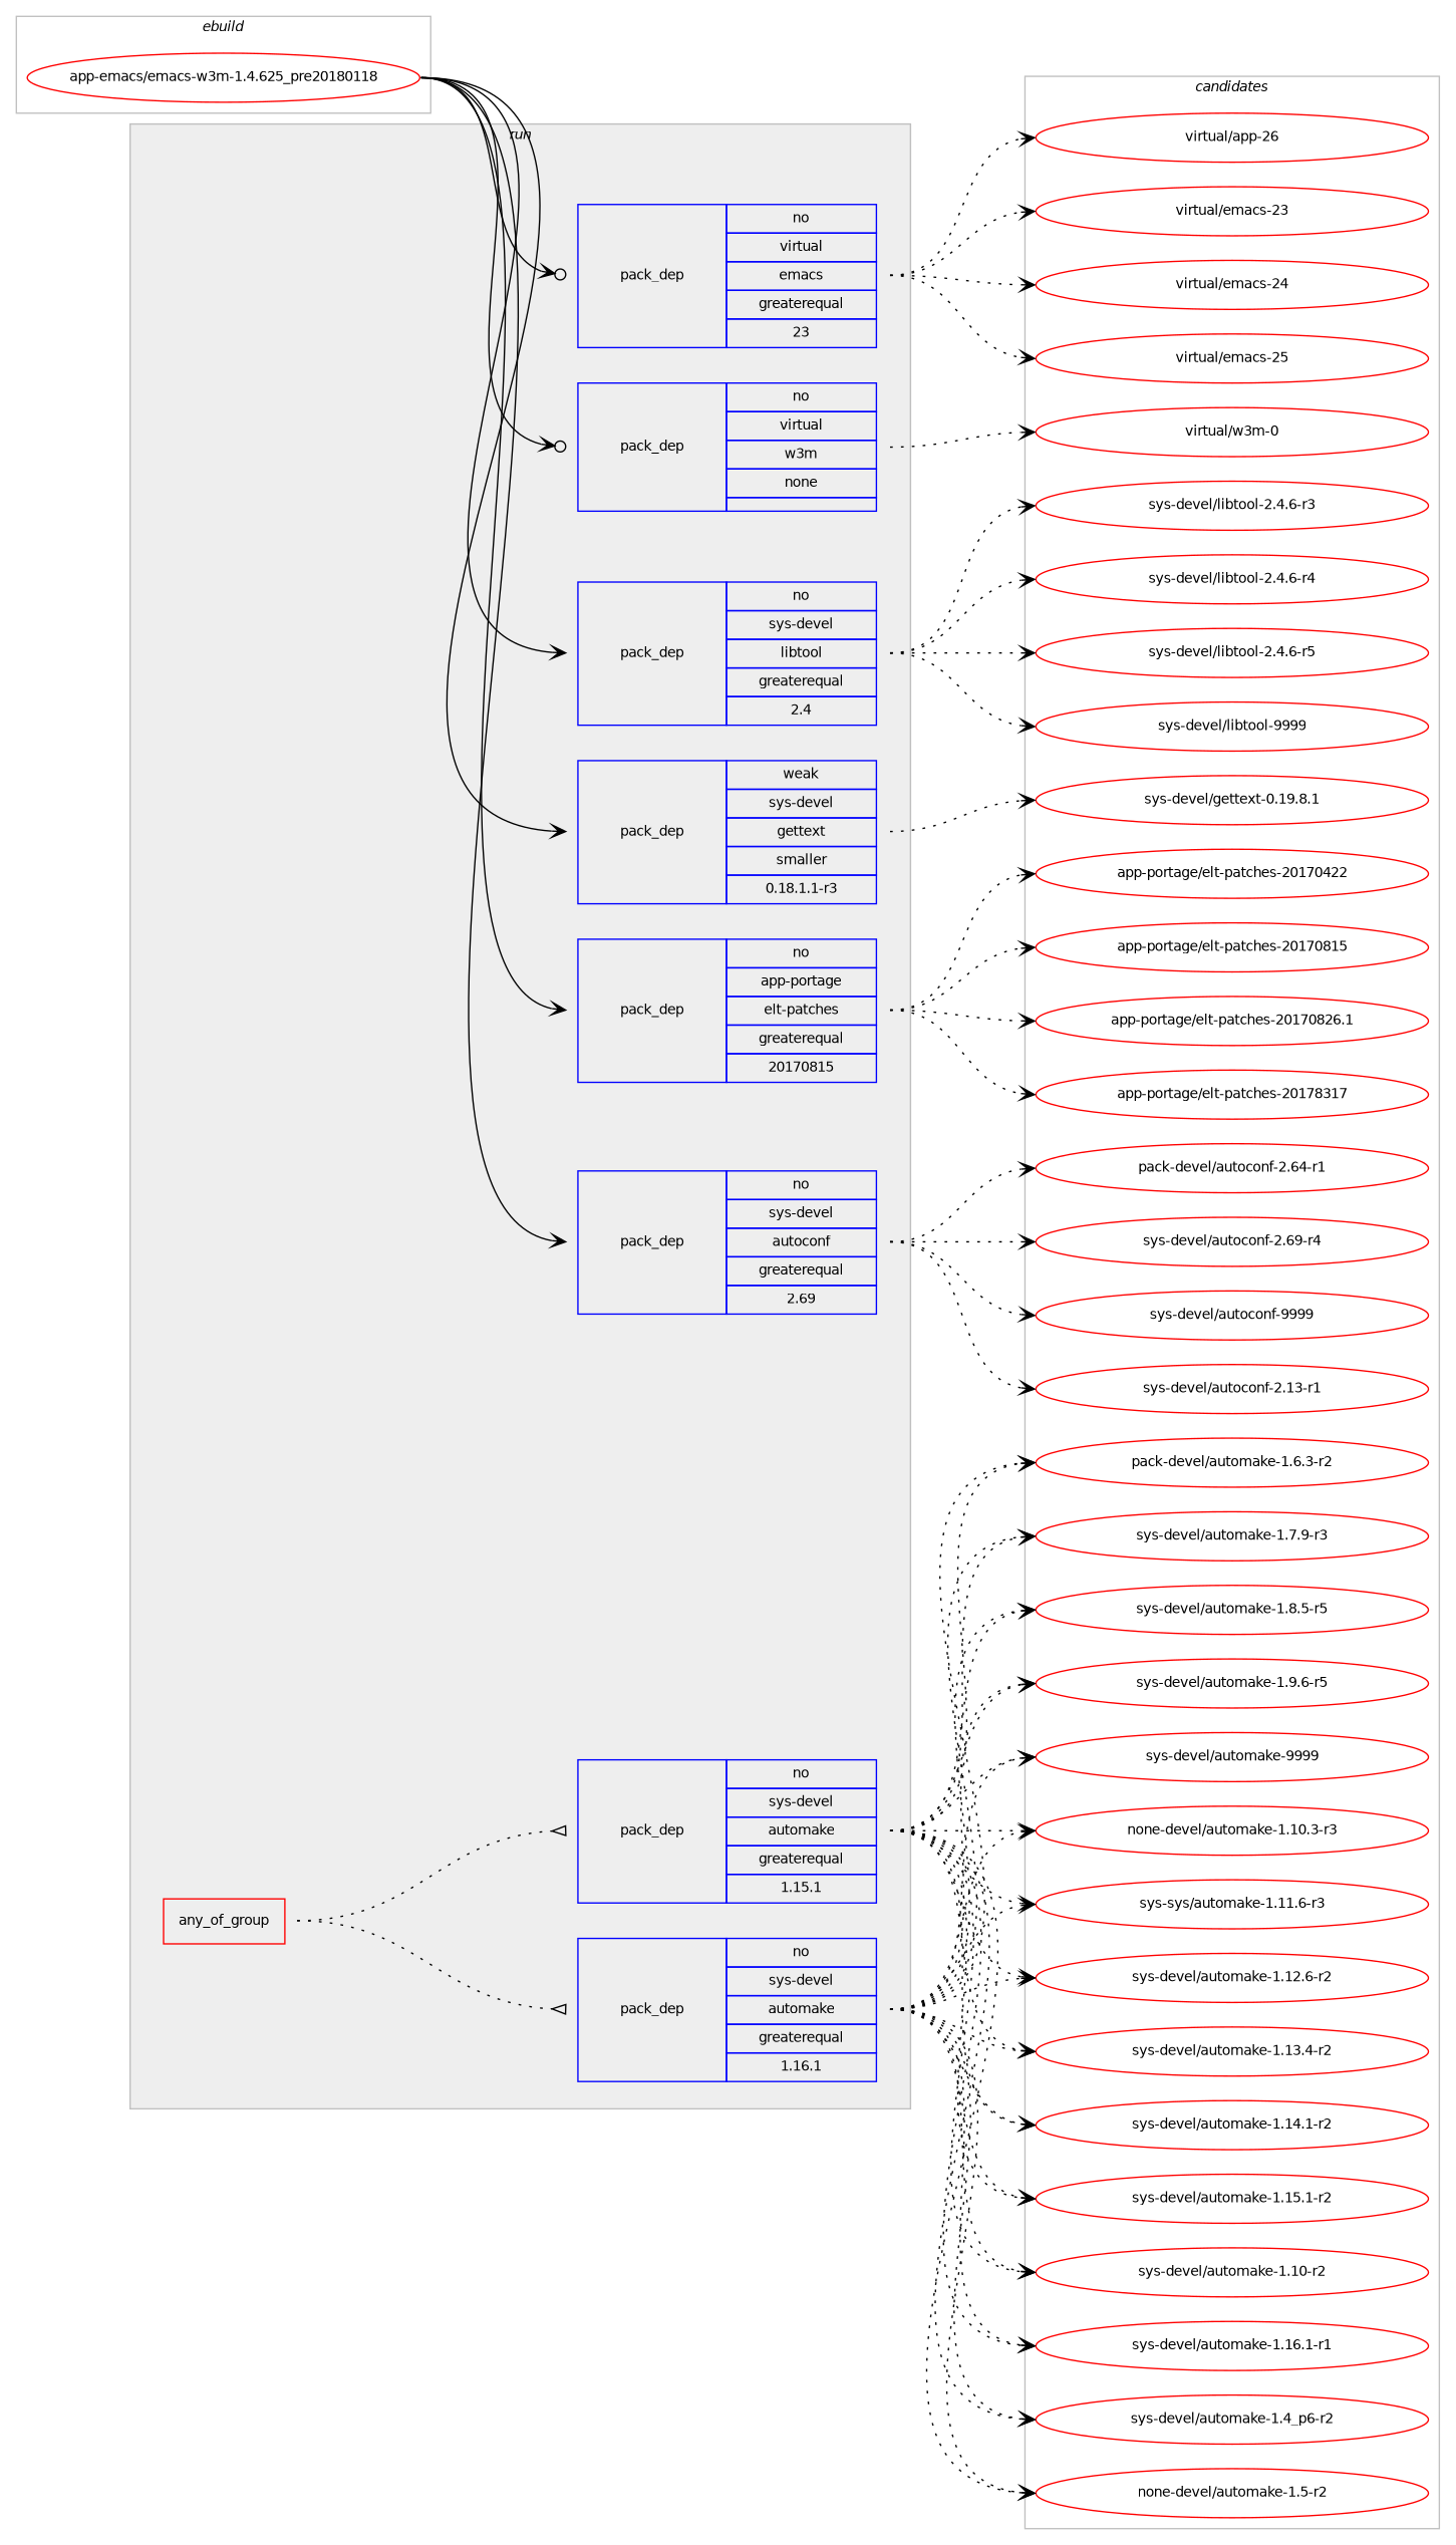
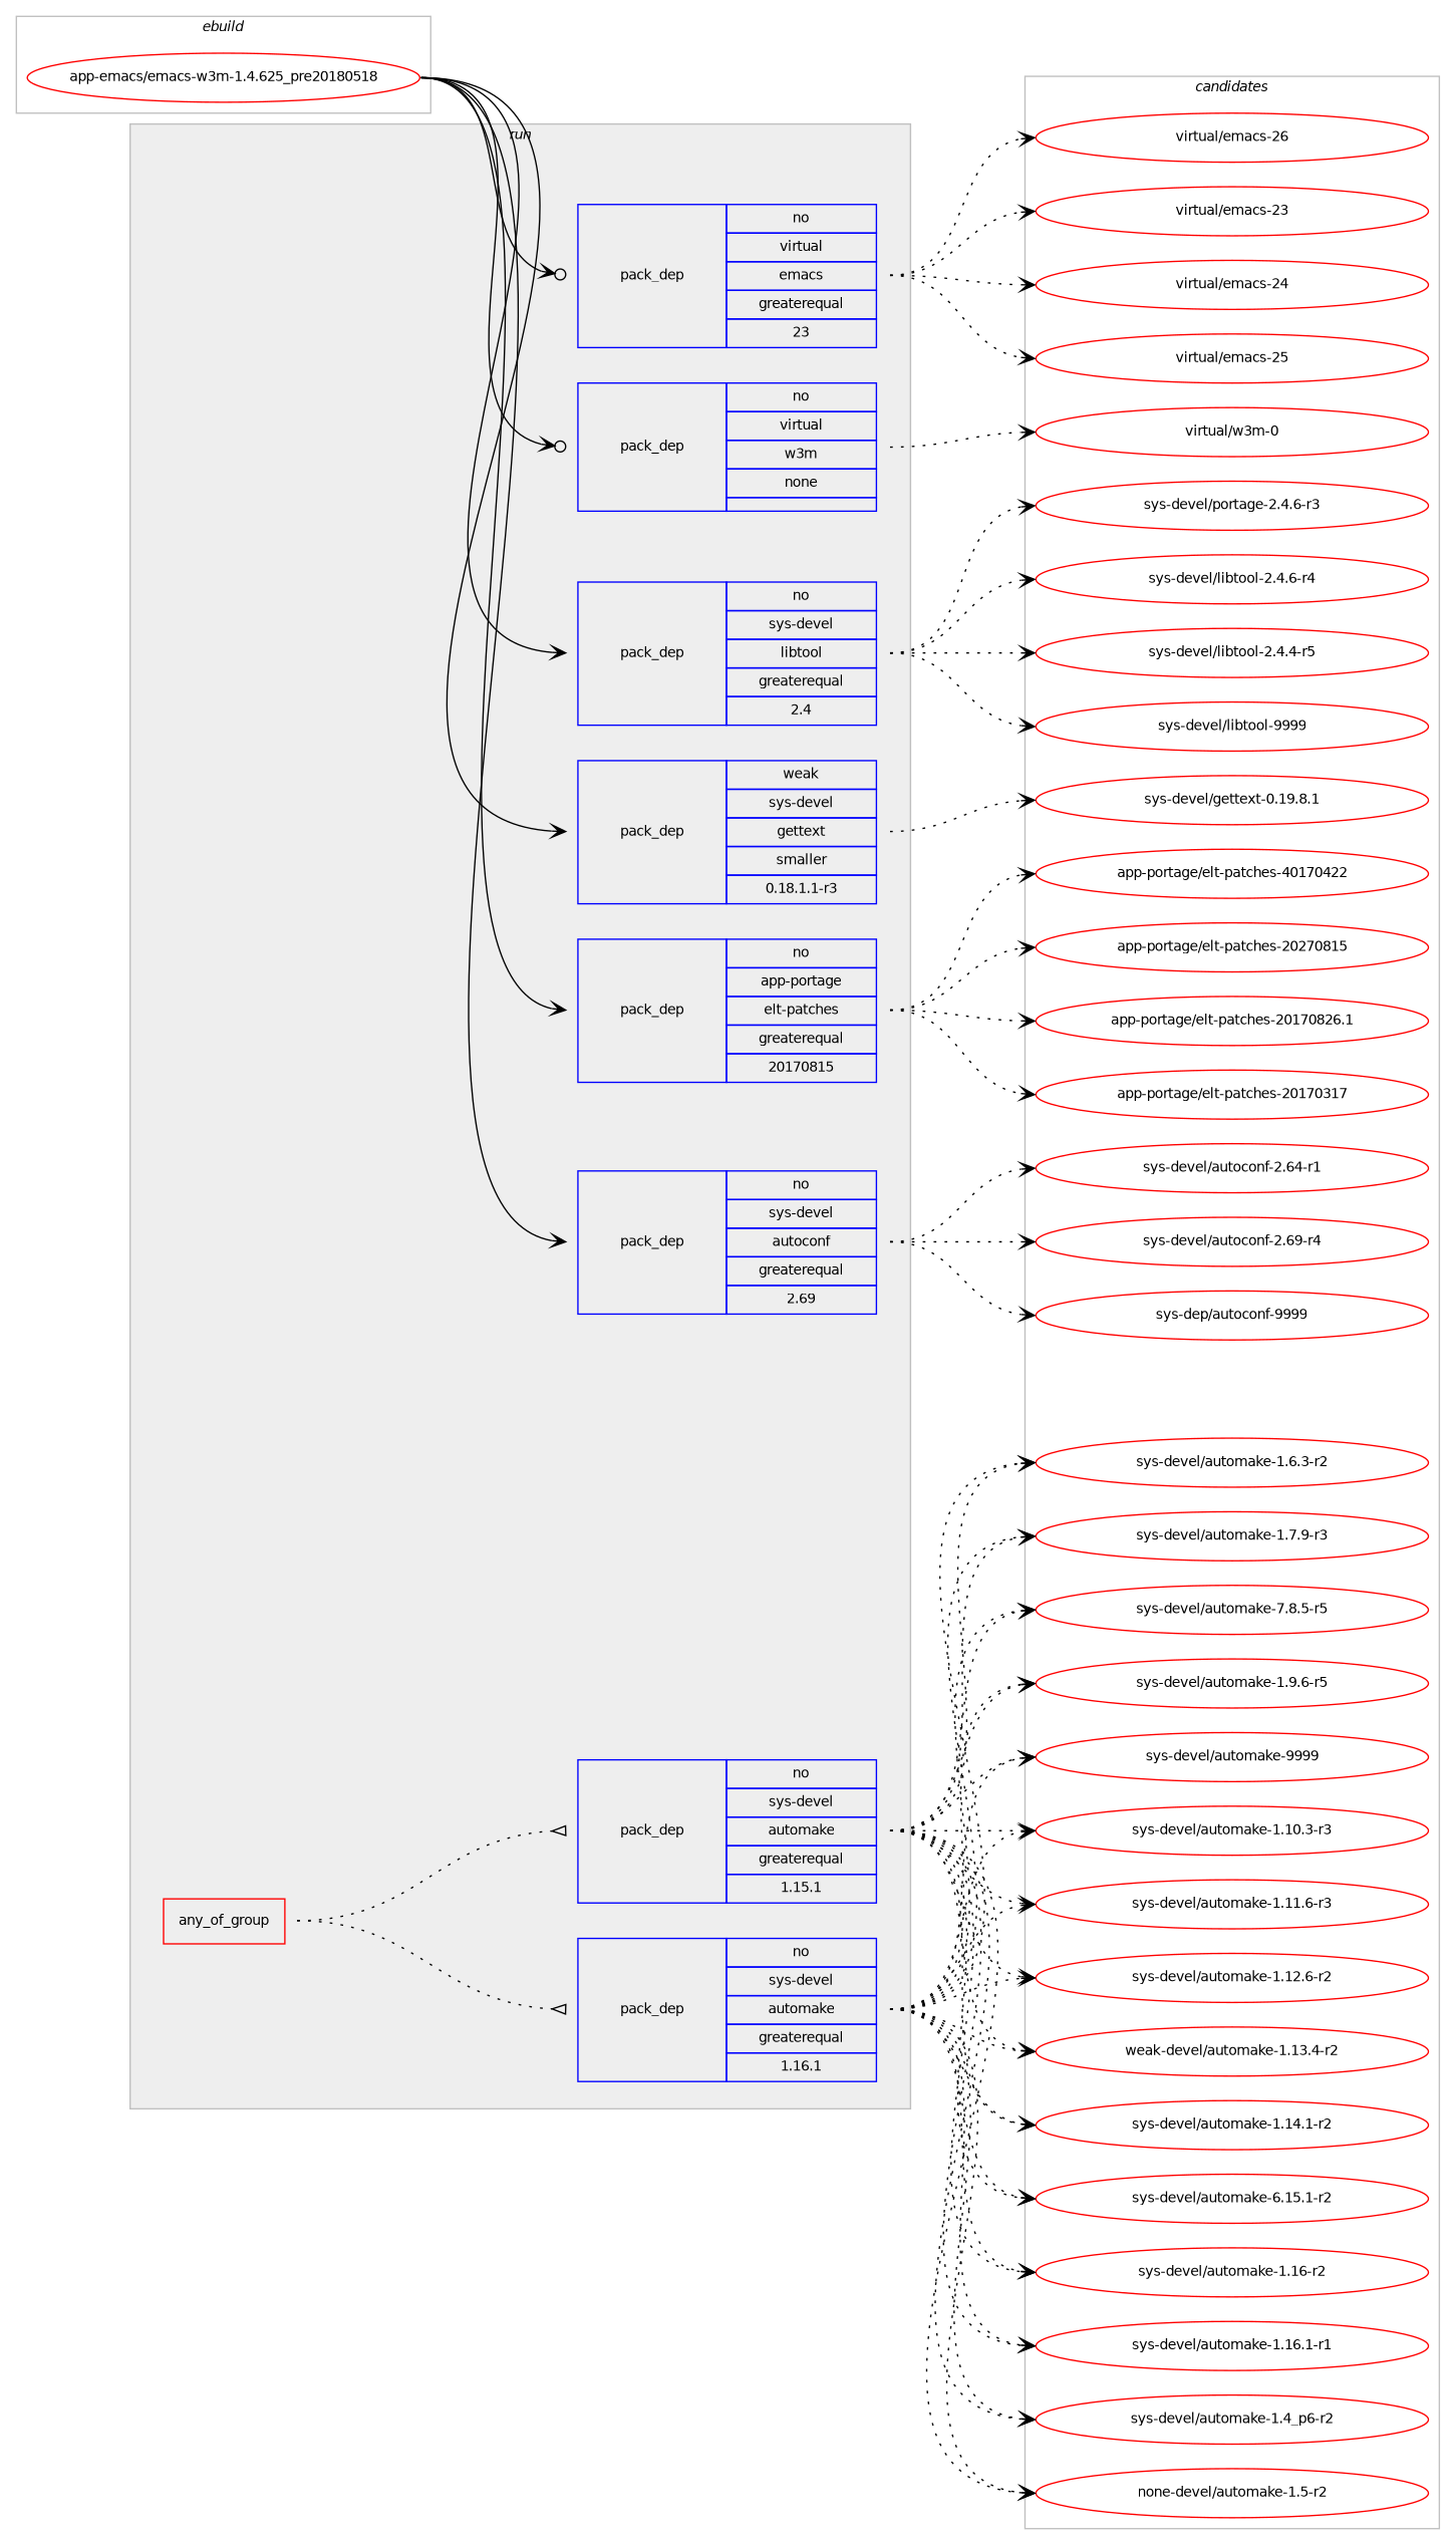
  digraph {
    compound=true
    concentrate=true
    fontname=Helvetica
    fontsize=10
    newrank=true
    rankdir=LR
    ranksep=1.5
    node [color=red fontname=Helvetica fontsize=10]
    edge [arrowhead=vee headport=w style=dotted tailport=e weight=100]
-   n1 [label="app-emacs/emacs-w3m-1.4.625_pre20180118" width=4]
+   n1 [label="app-emacs/emacs-w3m-1.4.625_pre20180518" width=4]
    n2 [color=blue label=<<TABLE BORDER="0" CELLBORDER="1" CELLSPACING="0" CELLPADDING="4" WIDTH="220"><TR><TD ROWSPAN="6" CELLPADDING="30">pack_dep</TD></TR><TR><TD WIDTH="110">no</TD></TR><TR><TD>sys-devel</TD></TR><TR><TD>automake</TD></TR><TR><TD>greaterequal</TD></TR><TR><TD>1.16.1</TD></TR></TABLE>> shape=none]
    n3 [color=blue label=<<TABLE BORDER="0" CELLBORDER="1" CELLSPACING="0" CELLPADDING="4" WIDTH="220"><TR><TD ROWSPAN="6" CELLPADDING="30">pack_dep</TD></TR><TR><TD WIDTH="110">no</TD></TR><TR><TD>sys-devel</TD></TR><TR><TD>automake</TD></TR><TR><TD>greaterequal</TD></TR><TR><TD>1.15.1</TD></TR></TABLE>> shape=none]
    n4 [label=<<TABLE BORDER="0" CELLBORDER="1" CELLSPACING="0" CELLPADDING="4"><TR><TD CELLPADDING="10">any_of_group</TD></TR></TABLE>> shape=none]
    n5 [color=blue label=<<TABLE BORDER="0" CELLBORDER="1" CELLSPACING="0" CELLPADDING="4" WIDTH="220"><TR><TD ROWSPAN="6" CELLPADDING="30">pack_dep</TD></TR><TR><TD WIDTH="110">no</TD></TR><TR><TD>app-portage</TD></TR><TR><TD>elt-patches</TD></TR><TR><TD>greaterequal</TD></TR><TR><TD>20170815</TD></TR></TABLE>> shape=none]
    n6 [color=blue label=<<TABLE BORDER="0" CELLBORDER="1" CELLSPACING="0" CELLPADDING="4" WIDTH="220"><TR><TD ROWSPAN="6" CELLPADDING="30">pack_dep</TD></TR><TR><TD WIDTH="110">no</TD></TR><TR><TD>sys-devel</TD></TR><TR><TD>autoconf</TD></TR><TR><TD>greaterequal</TD></TR><TR><TD>2.69</TD></TR></TABLE>> shape=none]
    n7 [color=blue label=<<TABLE BORDER="0" CELLBORDER="1" CELLSPACING="0" CELLPADDING="4" WIDTH="220"><TR><TD ROWSPAN="6" CELLPADDING="30">pack_dep</TD></TR><TR><TD WIDTH="110">no</TD></TR><TR><TD>sys-devel</TD></TR><TR><TD>libtool</TD></TR><TR><TD>greaterequal</TD></TR><TR><TD>2.4</TD></TR></TABLE>> shape=none]
    n8 [color=blue label=<<TABLE BORDER="0" CELLBORDER="1" CELLSPACING="0" CELLPADDING="4" WIDTH="220"><TR><TD ROWSPAN="6" CELLPADDING="30">pack_dep</TD></TR><TR><TD WIDTH="110">weak</TD></TR><TR><TD>sys-devel</TD></TR><TR><TD>gettext</TD></TR><TR><TD>smaller</TD></TR><TR><TD>0.18.1.1-r3</TD></TR></TABLE>> shape=none]
    n9 [color=blue label=<<TABLE BORDER="0" CELLBORDER="1" CELLSPACING="0" CELLPADDING="4" WIDTH="220"><TR><TD ROWSPAN="6" CELLPADDING="30">pack_dep</TD></TR><TR><TD WIDTH="110">no</TD></TR><TR><TD>virtual</TD></TR><TR><TD>emacs</TD></TR><TR><TD>greaterequal</TD></TR><TR><TD>23</TD></TR></TABLE>> shape=none]
    n10 [color=blue label=<<TABLE BORDER="0" CELLBORDER="1" CELLSPACING="0" CELLPADDING="4" WIDTH="220"><TR><TD ROWSPAN="6" CELLPADDING="30">pack_dep</TD></TR><TR><TD WIDTH="110">no</TD></TR><TR><TD>virtual</TD></TR><TR><TD>w3m</TD></TR><TR><TD>none</TD></TR><TR><TD></TD></TR></TABLE>> shape=none]
-   n11 [label="none-devel/automake-1.10.3-r3" width=4]
-   n12 [label="sys-sys/automake-1.11.6-r3" width=4]
+   n11 [label="sys-devel/automake-1.10.3-r3" width=4]
+   n12 [label="sys-devel/automake-1.11.6-r3" width=4]
    n13 [label="sys-devel/automake-1.12.6-r2" width=4]
-   n14 [label="sys-devel/automake-1.13.4-r2" width=4]
+   n14 [label="weak-devel/automake-1.13.4-r2" width=4]
    n15 [label="sys-devel/automake-1.14.1-r2" width=4]
-   n16 [label="sys-devel/automake-1.15.1-r2" width=4]
-   n17 [label="sys-devel/automake-1.10-r2" width=4]
+   n16 [label="sys-devel/automake-6.15.1-r2" width=4]
+   n17 [label="sys-devel/automake-1.16-r2" width=4]
    n18 [label="sys-devel/automake-1.16.1-r1" width=4]
    n19 [label="sys-devel/automake-1.4_p6-r2" width=4]
    n20 [label="none-devel/automake-1.5-r2" width=4]
-   n21 [label="pack-devel/automake-1.6.3-r2" width=4]
+   n21 [label="sys-devel/automake-1.6.3-r2" width=4]
    n22 [label="sys-devel/automake-1.7.9-r3" width=4]
-   n23 [label="sys-devel/automake-1.8.5-r5" width=4]
+   n23 [label="sys-devel/automake-7.8.5-r5" width=4]
    n24 [label="sys-devel/automake-1.9.6-r5" width=4]
    n25 [label="sys-devel/automake-9999" width=4]
-   n26 [label="app-portage/elt-patches-20178317" width=4]
-   n27 [label="app-portage/elt-patches-20170422" width=4]
-   n28 [label="app-portage/elt-patches-20170815" width=4]
+   n26 [label="app-portage/elt-patches-20170317" width=4]
+   n27 [label="app-portage/elt-patches-40170422" width=4]
+   n28 [label="app-portage/elt-patches-20270815" width=4]
    n29 [label="app-portage/elt-patches-20170826.1" width=4]
-   n30 [label="sys-devel/autoconf-2.13-r1" width=4]
-   n31 [label="pack-devel/autoconf-2.64-r1" width=4]
+   n31 [label="sys-devel/autoconf-2.64-r1" width=4]
    n32 [label="sys-devel/autoconf-2.69-r4" width=4]
-   n33 [label="sys-devel/autoconf-9999" width=4]
-   n34 [label="sys-devel/libtool-2.4.6-r3" width=4]
+   n33 [label="sys-dep/autoconf-9999" width=4]
+   n34 [label="sys-devel/portage-2.4.6-r3" width=4]
    n35 [label="sys-devel/libtool-2.4.6-r4" width=4]
-   n36 [label="sys-devel/libtool-2.4.6-r5" width=4]
+   n36 [label="sys-devel/libtool-2.4.4-r5" width=4]
    n37 [label="sys-devel/libtool-9999" width=4]
    n38 [label="sys-devel/gettext-0.19.8.1" width=4]
    n39 [label="virtual/emacs-23" width=4]
    n40 [label="virtual/emacs-24" width=4]
    n41 [label="virtual/emacs-25" width=4]
-   n42 [label="virtual/app-26" width=4]
+   n42 [label="virtual/emacs-26" width=4]
    n43 [label="virtual/w3m-0" width=4]
    subgraph cluster_1 {
      color=gray
      label=<<i>ebuild</i>>
      rank=same
      n1
    }
    subgraph cluster_2 {
      color=gray
      label=<<i>dependencies</i>>
      subgraph cluster_3 {
        color=gray
        fillcolor="#eeeeee"
        label=<<i>compile</i>>
        style=filled
        subgraph sub_4 {
          color=gray
          fillcolor="#eeeeee"
          label=<<i>compile</i>>
          style=filled
          n4
          subgraph sub_5 {
            color=gray
            fillcolor="#eeeeee"
            label=<<i>compile</i>>
            style=filled
            n2
          }
          subgraph sub_6 {
            color=gray
            fillcolor="#eeeeee"
            label=<<i>compile</i>>
            style=filled
            n3
          }
        }
        subgraph sub_7 {
          color=gray
          fillcolor="#eeeeee"
          label=<<i>compile</i>>
          style=filled
          n5
        }
        subgraph sub_8 {
          color=gray
          fillcolor="#eeeeee"
          label=<<i>compile</i>>
          style=filled
          n6
        }
        subgraph sub_9 {
          color=gray
          fillcolor="#eeeeee"
          label=<<i>compile</i>>
          style=filled
          n7
        }
        subgraph sub_10 {
          color=gray
          fillcolor="#eeeeee"
          label=<<i>compile</i>>
          style=filled
          n8
        }
      }
      subgraph cluster_11 {
        color=gray
        fillcolor="#eeeeee"
        label=<<i>compile and run</i>>
        style=filled
        subgraph sub_12 {
          color=gray
          fillcolor="#eeeeee"
          label=<<i>compile and run</i>>
          style=filled
          n9
        }
        subgraph sub_13 {
          color=gray
          fillcolor="#eeeeee"
          label=<<i>compile and run</i>>
          style=filled
          n10
        }
      }
      subgraph cluster_14 {
        color=gray
        fillcolor="#eeeeee"
        label=<<i>run</i>>
        style=filled
      }
    }
    subgraph cluster_15 {
      color=gray
      label=<<i>candidates</i>>
      rank=same
      subgraph sub_16 {
        color=black
        label=<<i>candidates</i>>
        nodesep=1
        rank=same
        n11
        n12
        n13
        n14
        n15
        n16
        n17
        n18
        n19
        n20
        n21
        n22
        n23
        n24
        n25
      }
      subgraph sub_17 {
        color=black
        label=<<i>candidates</i>>
        nodesep=1
        rank=same
        n11
        n12
        n13
        n14
        n15
        n16
        n17
        n18
        n19
        n20
        n21
        n22
        n23
        n24
        n25
      }
      subgraph sub_18 {
        color=black
        label=<<i>candidates</i>>
        nodesep=1
        rank=same
        n26
        n27
        n28
        n29
      }
      subgraph sub_19 {
        color=black
        label=<<i>candidates</i>>
        nodesep=1
        rank=same
-       n30
        n31
        n32
        n33
      }
      subgraph sub_20 {
        color=black
        label=<<i>candidates</i>>
        nodesep=1
        rank=same
        n34
        n35
        n36
        n37
      }
      subgraph sub_21 {
        color=black
        label=<<i>candidates</i>>
        nodesep=1
        rank=same
        n38
      }
      subgraph sub_22 {
        color=black
        label=<<i>candidates</i>>
        nodesep=1
        rank=same
        n39
        n40
        n41
        n42
      }
      subgraph sub_23 {
        color=black
        label=<<i>candidates</i>>
        nodesep=1
        rank=same
        n43
      }
    }
    n1 -> n5 [style=solid weight=20]
    n1 -> n6 [style=solid weight=20]
    n1 -> n7 [style=solid weight=20]
    n1 -> n8 [style=solid weight=20]
    n1 -> n9 [arrowhead=odotvee style=solid weight=20]
    n1 -> n10 [arrowhead=odotvee style=solid weight=20]
    n2 -> n11
    n2 -> n12
    n2 -> n13
    n2 -> n14
    n2 -> n15
    n2 -> n16
    n2 -> n17
    n2 -> n18
    n2 -> n19
    n2 -> n20
    n2 -> n21
    n2 -> n22
    n2 -> n23
    n2 -> n24
    n2 -> n25
    n3 -> n11
    n3 -> n12
    n3 -> n13
    n3 -> n14
    n3 -> n15
    n3 -> n16
    n3 -> n17
    n3 -> n18
    n3 -> n19
    n3 -> n20
    n3 -> n21
    n3 -> n22
    n3 -> n23
    n3 -> n24
    n3 -> n25
    n4 -> n2 [arrowhead=oinv weight=20]
    n4 -> n3 [arrowhead=oinv weight=20]
    n5 -> n26
    n5 -> n27
    n5 -> n28
    n5 -> n29
-   n6 -> n30
    n6 -> n31
    n6 -> n32
    n6 -> n33
    n7 -> n34
    n7 -> n35
    n7 -> n36
    n7 -> n37
    n8 -> n38
    n9 -> n39
    n9 -> n40
    n9 -> n41
    n9 -> n42
    n10 -> n43
  }
